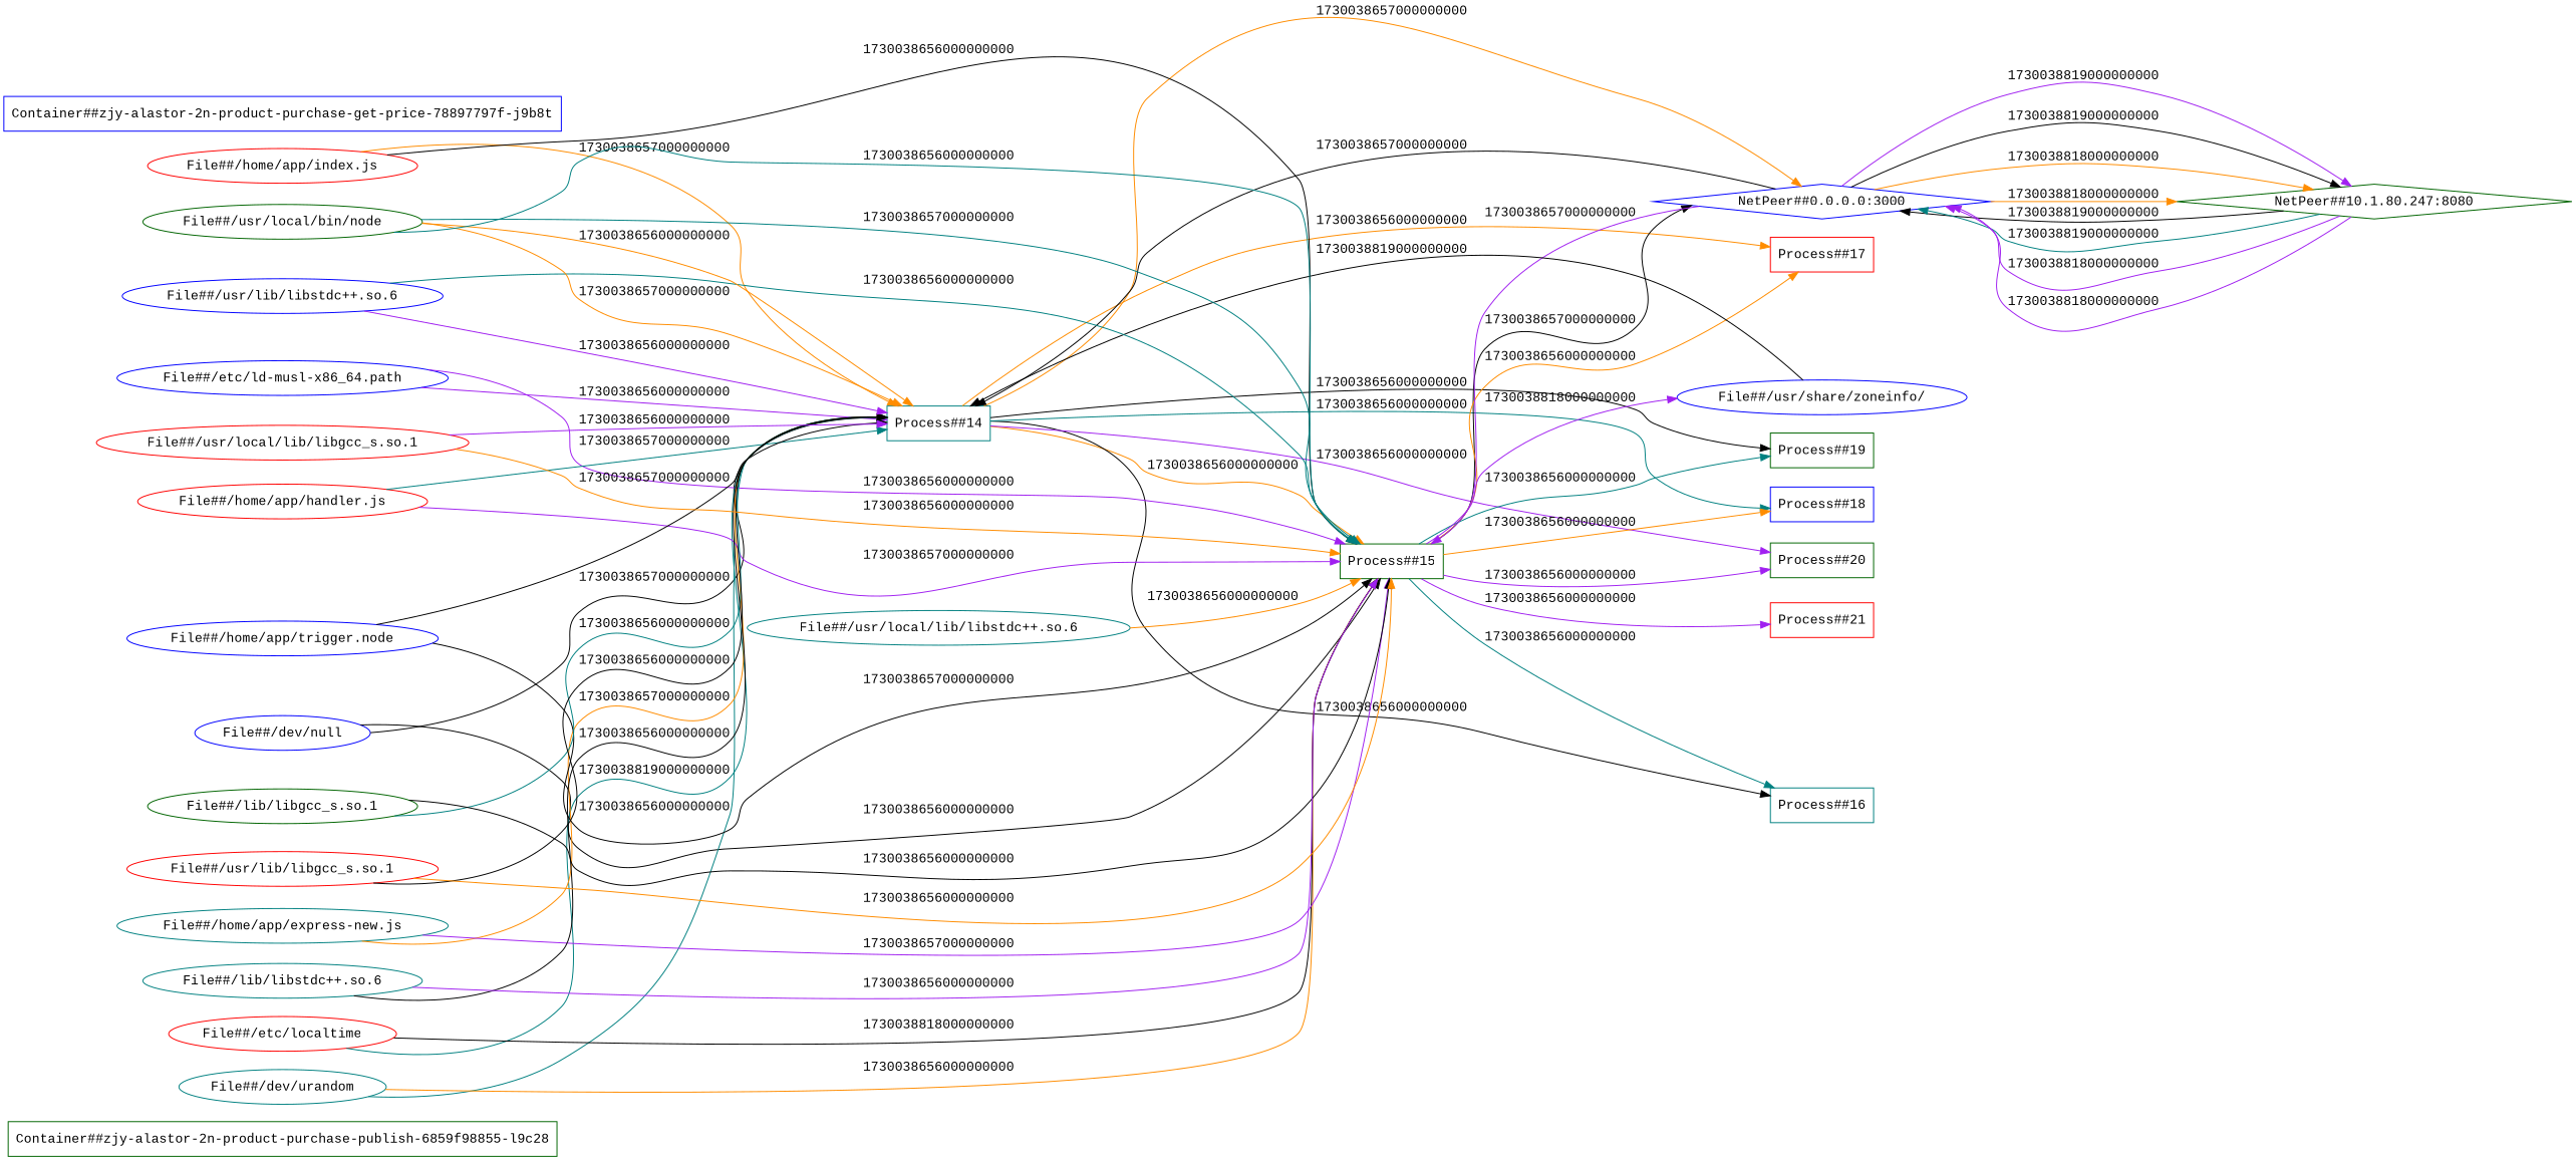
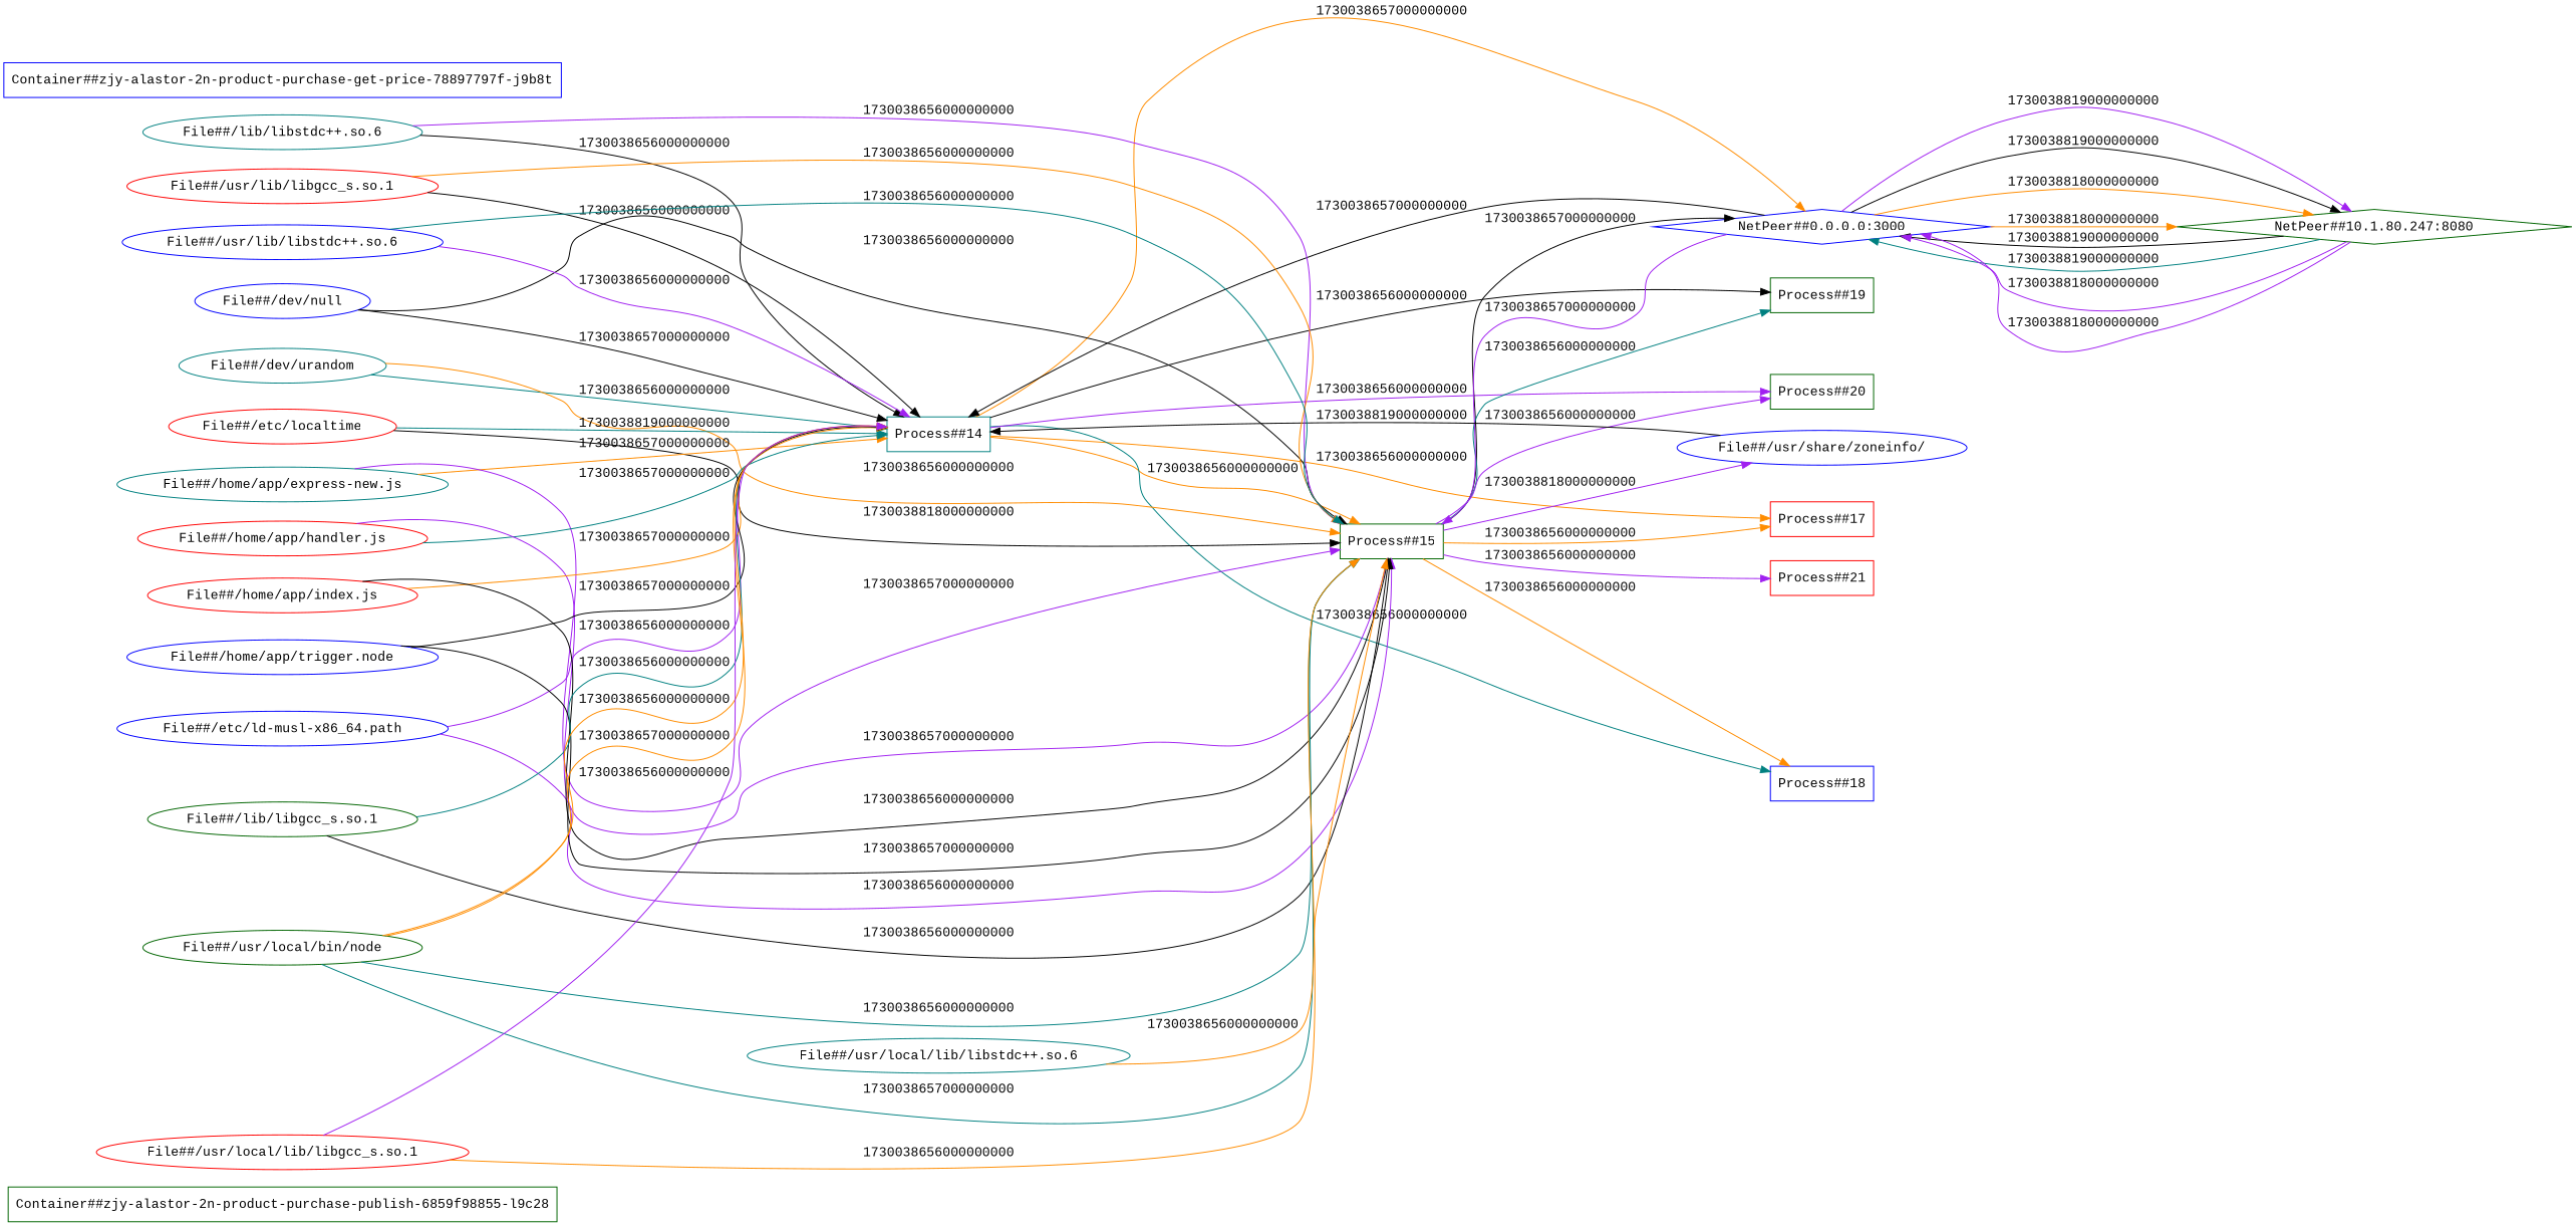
  digraph {
    fontname="Liberation Mono"
    rankdir=LR
    node [color=blue fontname="Liberation Mono" shape=ellipse]
    edge [color=black fontname="Liberation Mono"]
    "Container##zjy-alastor-2n-product-purchase-publish-6859f98855-l9c28" [color=darkgreen shape=box]
    "Process##14" [color=teal shape=box]
    "File##/dev/null"
    "Process##15" [color=darkgreen shape=box]
    "NetPeer##0.0.0.0:3000" [shape=diamond]
-   "Process##16" [color=teal shape=box]
    "Process##17" [color=red shape=box]
    "Process##18" [shape=box]
    "Process##19" [color=darkgreen shape=box]
    "Process##20" [color=darkgreen shape=box]
    "File##/usr/share/zoneinfo/"
    "Process##21" [color=red shape=box]
    "File##/dev/urandom" [color=teal]
    "File##/etc/ld-musl-x86_64.path"
    "File##/etc/localtime" [color=red]
    "File##/home/app/express-new.js" [color=teal]
    "File##/home/app/handler.js" [color=red]
    "File##/home/app/index.js" [color=red]
    "File##/home/app/trigger.node"
    "File##/lib/libgcc_s.so.1" [color=darkgreen]
    "File##/lib/libstdc++.so.6" [color=teal]
    "File##/usr/lib/libgcc_s.so.1" [color=red]
    "File##/usr/lib/libstdc++.so.6"
    "File##/usr/local/bin/node" [color=darkgreen]
    "File##/usr/local/lib/libgcc_s.so.1" [color=red]
    "File##/usr/local/lib/libstdc++.so.6" [color=teal]
    "NetPeer##10.1.80.247:8080" [color=darkgreen shape=diamond]
    "Container##zjy-alastor-2n-product-purchase-get-price-78897797f-j9b8t" [shape=box]
    "Process##14" -> "Process##15" [color=darkorange label=1730038656000000000]
    "Process##14" -> "NetPeer##0.0.0.0:3000" [color=darkorange label=1730038657000000000]
-   "Process##14" -> "Process##16" [label=1730038656000000000]
    "Process##14" -> "Process##17" [color=darkorange label=1730038656000000000]
    "Process##14" -> "Process##18" [color=teal label=1730038656000000000]
    "Process##14" -> "Process##19" [label=1730038656000000000]
    "Process##14" -> "Process##20" [color=purple label=1730038656000000000]
    "File##/dev/null" -> "Process##14" [label=1730038657000000000]
    "File##/dev/null" -> "Process##15" [label=1730038656000000000]
    "Process##15" -> "NetPeer##0.0.0.0:3000" [label=1730038657000000000]
-   "Process##15" -> "Process##16" [color=teal label=1730038656000000000]
    "Process##15" -> "Process##17" [color=darkorange label=1730038656000000000]
    "Process##15" -> "Process##18" [color=darkorange label=1730038656000000000]
    "Process##15" -> "Process##19" [color=teal label=1730038656000000000]
    "Process##15" -> "Process##20" [color=purple label=1730038656000000000]
    "Process##15" -> "File##/usr/share/zoneinfo/" [color=purple label=1730038818000000000]
    "Process##15" -> "Process##21" [color=purple label=1730038656000000000]
    "NetPeer##0.0.0.0:3000" -> "Process##14" [label=1730038657000000000]
    "NetPeer##0.0.0.0:3000" -> "Process##15" [color=purple label=1730038657000000000]
    "NetPeer##0.0.0.0:3000" -> "NetPeer##10.1.80.247:8080" [color=purple label=1730038819000000000]
    "NetPeer##0.0.0.0:3000" -> "NetPeer##10.1.80.247:8080" [label=1730038819000000000]
    "NetPeer##0.0.0.0:3000" -> "NetPeer##10.1.80.247:8080" [color=darkorange label=1730038818000000000]
    "NetPeer##0.0.0.0:3000" -> "NetPeer##10.1.80.247:8080" [color=darkorange label=1730038818000000000]
    "File##/usr/share/zoneinfo/" -> "Process##14" [label=1730038819000000000]
    "File##/dev/urandom" -> "Process##14" [color=teal label=1730038656000000000]
    "File##/dev/urandom" -> "Process##15" [color=darkorange label=1730038656000000000]
    "File##/etc/ld-musl-x86_64.path" -> "Process##14" [color=purple label=1730038656000000000]
    "File##/etc/ld-musl-x86_64.path" -> "Process##15" [color=purple label=1730038656000000000]
    "File##/etc/localtime" -> "Process##14" [color=teal label=1730038819000000000]
    "File##/etc/localtime" -> "Process##15" [label=1730038818000000000]
    "File##/home/app/express-new.js" -> "Process##14" [color=darkorange label=1730038657000000000]
    "File##/home/app/express-new.js" -> "Process##15" [color=purple label=1730038657000000000]
    "File##/home/app/handler.js" -> "Process##14" [color=teal label=1730038657000000000]
    "File##/home/app/handler.js" -> "Process##15" [color=purple label=1730038657000000000]
    "File##/home/app/index.js" -> "Process##14" [color=darkorange label=1730038657000000000]
    "File##/home/app/index.js" -> "Process##15" [label=1730038656000000000]
    "File##/home/app/trigger.node" -> "Process##14" [label=1730038657000000000]
    "File##/home/app/trigger.node" -> "Process##15" [label=1730038657000000000]
    "File##/lib/libgcc_s.so.1" -> "Process##14" [color=teal label=1730038656000000000]
    "File##/lib/libgcc_s.so.1" -> "Process##15" [label=1730038656000000000]
    "File##/lib/libstdc++.so.6" -> "Process##14" [label=1730038656000000000]
    "File##/lib/libstdc++.so.6" -> "Process##15" [color=purple label=1730038656000000000]
    "File##/usr/lib/libgcc_s.so.1" -> "Process##14" [label=1730038656000000000]
    "File##/usr/lib/libgcc_s.so.1" -> "Process##15" [color=darkorange label=1730038656000000000]
    "File##/usr/lib/libstdc++.so.6" -> "Process##14" [color=purple label=1730038656000000000]
    "File##/usr/lib/libstdc++.so.6" -> "Process##15" [color=teal label=1730038656000000000]
    "File##/usr/local/bin/node" -> "Process##14" [color=darkorange label=1730038656000000000]
    "File##/usr/local/bin/node" -> "Process##14" [color=darkorange label=1730038657000000000]
    "File##/usr/local/bin/node" -> "Process##15" [color=teal label=1730038656000000000]
    "File##/usr/local/bin/node" -> "Process##15" [color=teal label=1730038657000000000]
    "File##/usr/local/lib/libgcc_s.so.1" -> "Process##14" [color=purple label=1730038656000000000]
    "File##/usr/local/lib/libgcc_s.so.1" -> "Process##15" [color=darkorange label=1730038656000000000]
    "File##/usr/local/lib/libstdc++.so.6" -> "Process##15" [color=darkorange label=1730038656000000000]
    "NetPeer##10.1.80.247:8080" -> "NetPeer##0.0.0.0:3000" [label=1730038819000000000]
    "NetPeer##10.1.80.247:8080" -> "NetPeer##0.0.0.0:3000" [color=teal label=1730038819000000000]
    "NetPeer##10.1.80.247:8080" -> "NetPeer##0.0.0.0:3000" [color=purple label=1730038818000000000]
    "NetPeer##10.1.80.247:8080" -> "NetPeer##0.0.0.0:3000" [color=purple label=1730038818000000000]
  }
